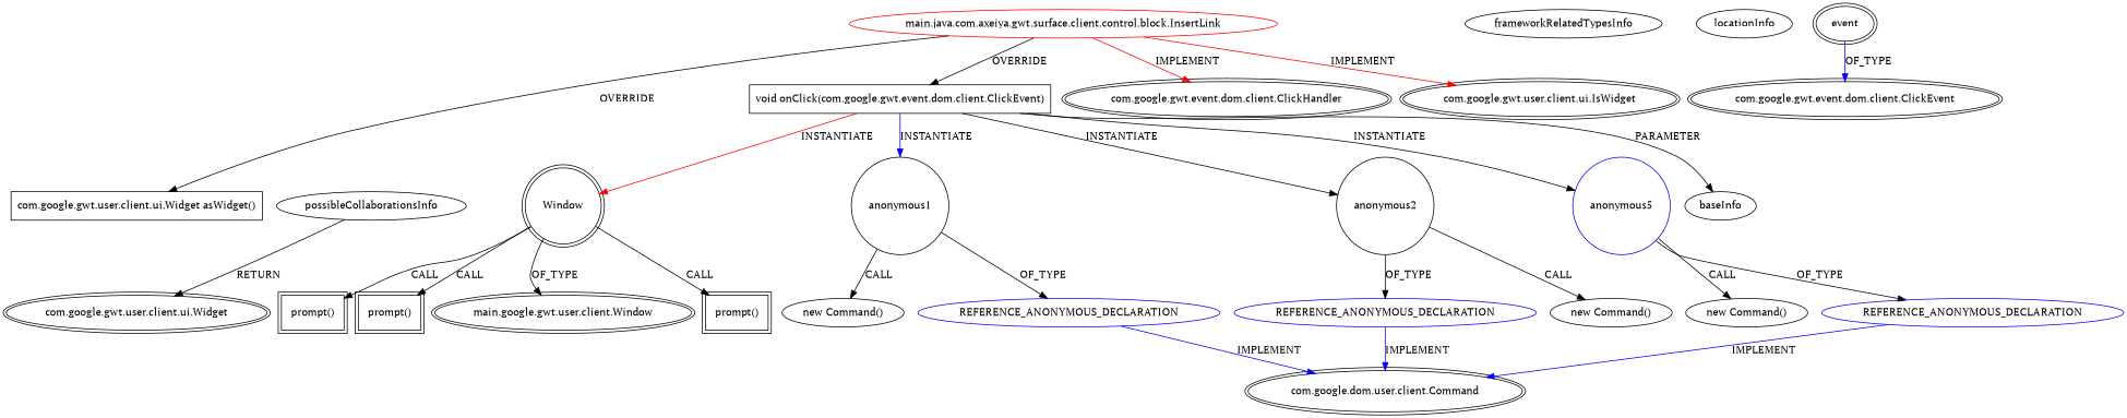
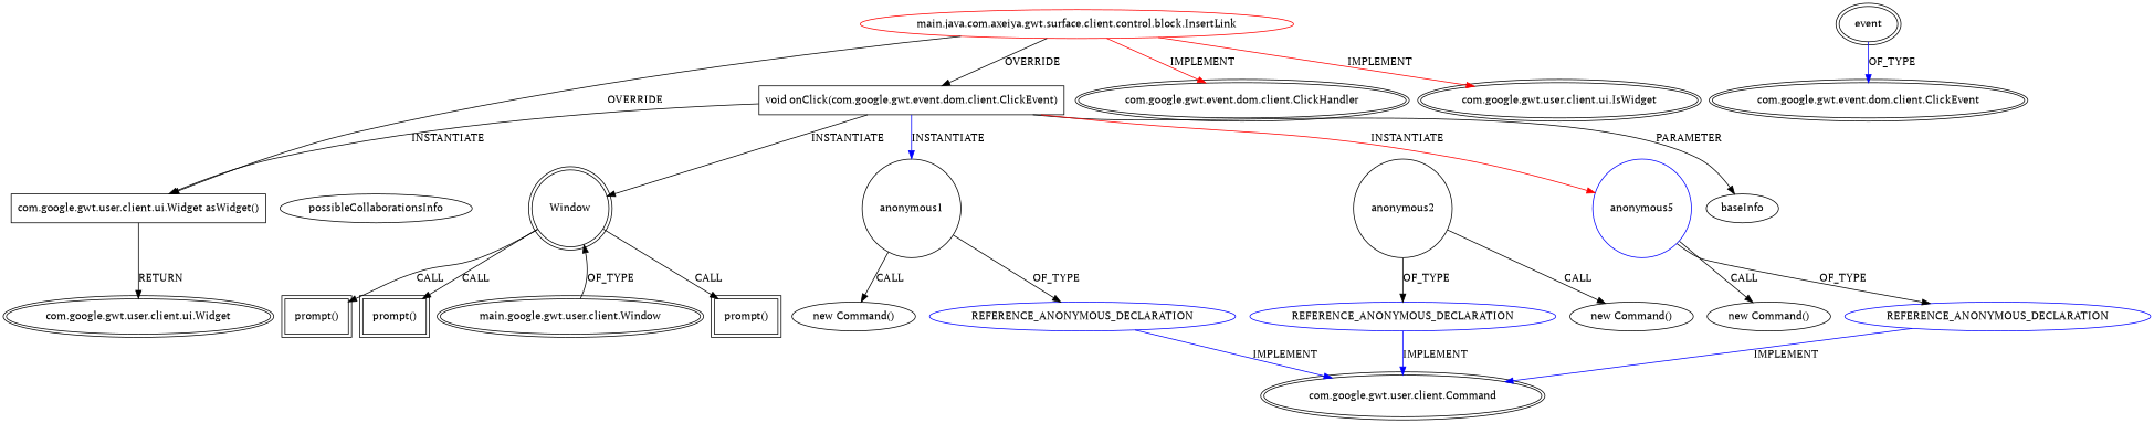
  digraph {
    fontname="PT Serif"
    node [fontname="PT Serif" isFrameworkType=false]
    edge [fontname="PT Serif"]
    baseInfo [category=extension_graph graphId=1195 isAnonymous=false possibleRelation=true isFrameworkType=""]
-   frameworkRelatedTypesInfo [0="com.google.gwt.event.dom.client.ClickHandler" 1="com.google.gwt.user.client.ui.IsWidget" isFrameworkType=""]
    possibleCollaborationsInfo [0="1195~OVERRIDING_METHOD_DECLARATION-INSTANTIATION-~com.google.gwt.event.dom.client.ClickHandler com.google.gwt.user.client.ui.IsWidget ~com.google.gwt.user.client.Command ~false~true" isFrameworkType=""]
-   locationInfo [contextSignature=InsertLink filePath="/dapicard-gwt-surface/gwt-surface-master/gwt-surface/src/main/java/com/axeiya/gwt/surface/client/control/block/InsertLink.java" graphId=1195 projectName="dapicard-gwt-surface" isFrameworkType=""]
    n5 [color=red label="main.java.com.axeiya.gwt.surface.client.control.block.InsertLink" vertexType=ROOT_CLIENT_CLASS_DECLARATION]
    n6 [isFrameworkType=true label="com.google.gwt.event.dom.client.ClickHandler" peripheries=2 vertexType=FRAMEWORK_INTERFACE_TYPE]
    n7 [isFrameworkType=true label="com.google.gwt.user.client.ui.IsWidget" peripheries=2 vertexType=FRAMEWORK_INTERFACE_TYPE]
    n8 [label="void onClick(com.google.gwt.event.dom.client.ClickEvent)" shape=box vertexType=OVERRIDING_METHOD_DECLARATION]
    n9 [label="com.google.gwt.user.client.ui.Widget asWidget()" shape=box vertexType=OVERRIDING_METHOD_DECLARATION]
    n10 [isFrameworkType=true label=Window peripheries=2 shape=circle vertexType=VARIABLE_EXPRESION]
    n11 [label=anonymous1 shape=circle vertexType=VARIABLE_EXPRESION]
    n12 [label=anonymous2 shape=circle vertexType=VARIABLE_EXPRESION]
    n13 [color=blue label=anonymous5 shape=circle vertexType=VARIABLE_EXPRESION]
    n14 [isFrameworkType=true label="com.google.gwt.user.client.ui.Widget" peripheries=2 vertexType=FRAMEWORK_CLASS_TYPE]
    n15 [isFrameworkType=true label=event peripheries=2 vertexType=PARAMETER_DECLARATION]
    n16 [isFrameworkType=true label="com.google.gwt.event.dom.client.ClickEvent" peripheries=2 vertexType=FRAMEWORK_CLASS_TYPE]
    n17 [isFrameworkType=true label="main.google.gwt.user.client.Window" peripheries=2 vertexType=FRAMEWORK_CLASS_TYPE]
    n18 [isFrameworkType=true label="prompt()" peripheries=2 shape=box vertexType=INSIDE_CALL]
    n19 [isFrameworkType=true label="prompt()" peripheries=2 shape=box vertexType=INSIDE_CALL]
    n20 [isFrameworkType=true label="prompt()" peripheries=2 shape=box vertexType=INSIDE_CALL]
    n21 [color=blue label=REFERENCE_ANONYMOUS_DECLARATION vertexType=REFERENCE_ANONYMOUS_DECLARATION]
    n22 [label="new Command()" vertexType=CONSTRUCTOR_CALL]
    n23 [color=blue label=REFERENCE_ANONYMOUS_DECLARATION vertexType=REFERENCE_ANONYMOUS_DECLARATION]
    n24 [label="new Command()" vertexType=CONSTRUCTOR_CALL]
    n25 [color=blue label=REFERENCE_ANONYMOUS_DECLARATION vertexType=REFERENCE_ANONYMOUS_DECLARATION]
    n26 [label="new Command()" vertexType=CONSTRUCTOR_CALL]
-   n27 [isFrameworkType=true label="com.google.dom.user.client.Command" peripheries=2 vertexType=FRAMEWORK_INTERFACE_TYPE]
+   n27 [isFrameworkType=true label="com.google.gwt.user.client.Command" peripheries=2 vertexType=FRAMEWORK_INTERFACE_TYPE]
    n5 -> n6 [color=red label=IMPLEMENT]
    n5 -> n7 [color=red label=IMPLEMENT]
    n5 -> n8 [label=OVERRIDE]
    n5 -> n9 [label=OVERRIDE]
    n8 -> baseInfo [label=PARAMETER]
-   n8 -> n10 [label=INSTANTIATE color=red]
+   n8 -> n10 [label=INSTANTIATE]
    n8 -> n11 [color=blue label=INSTANTIATE]
-   n8 -> n12 [label=INSTANTIATE]
-   n8 -> n13 [label=INSTANTIATE]
-   possibleCollaborationsInfo -> n14 [label=RETURN]
-   n10 -> n17 [label=OF_TYPE]
+   n8 -> n9 [label=INSTANTIATE]
+   n8 -> n13 [label=INSTANTIATE color=red]
+   n9 -> n14 [label=RETURN]
+   n17 -> n10 [label=OF_TYPE]
    n10 -> n18 [label=CALL]
    n10 -> n19 [label=CALL]
    n10 -> n20 [label=CALL]
    n11 -> n21 [label=OF_TYPE]
    n11 -> n22 [label=CALL]
    n12 -> n23 [label=OF_TYPE]
    n12 -> n24 [label=CALL]
    n13 -> n25 [label=OF_TYPE]
    n13 -> n26 [label=CALL]
    n15 -> n16 [color=blue label=OF_TYPE]
    n21 -> n27 [color=blue label=IMPLEMENT]
    n23 -> n27 [color=blue label=IMPLEMENT]
    n25 -> n27 [color=blue label=IMPLEMENT]
  }
